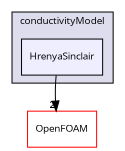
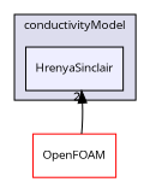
  digraph {
    compound=true
    fontname="Open Sans"
    node [fontname="Open Sans" fontsize=10 shape=box]
    n1 [fillcolor="#eeeeff" label=HrenyaSinclair pencolor=black style=filled]
    n2 [color=red label=OpenFOAM]
    subgraph cluster_1 {
      bgcolor="#ddddee"
      fontsize=10
      label=conductivityModel
      pencolor=black
      n1
    }
-   n1 -> n2 [headlabel=2 labeldistance=1.5 labelfontname=Helvetica labelfontsize=10 fontname="Open Sans"]
+   n2 -> n1 [headlabel=2 labeldistance=1.5 labelfontname=Helvetica labelfontsize=10 fontname="Open Sans"]
  }
